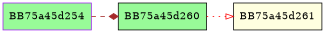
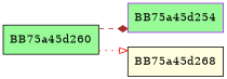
  digraph {
    rankdir=LR
    splines=ortho
    node [color=black fillcolor=palegreen shape=box style=filled]
    BB75a45d254 [color=purple]
    BB75a45d260
-   BB75a45d261 [fillcolor=lightyellow]
-   BB75a45d254 -> BB75a45d260 [arrowhead=diamond color=brown style=dashed]
+   BB75a45d261 [fillcolor=lightyellow label=BB75a45d268]
+   BB75a45d260 -> BB75a45d254 [arrowhead=diamond color=brown style=dashed]
    BB75a45d260 -> BB75a45d261 [arrowhead=onormal color=red style=dotted]
  }
